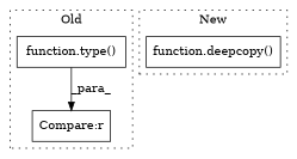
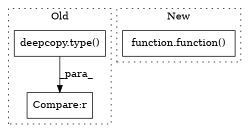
  digraph {
    node [a=75 shape=box]
-   n1 [l="5,1" label="function.type()" s="2042,2056"]
+   n1 [l="5,1" label="deepcopy.type()" s="2042,2056"]
    n2 [a=40 l=23 label="Compare:r" s=2042]
-   n3 [l="9,1" label="function.deepcopy()" s="2597,2615"]
+   n3 [l="9,1" label="function.function()" s="2597,2615"]
    subgraph cluster_1 {
      label=Old
      style=dotted
      n1
      n2
    }
    subgraph cluster_2 {
      label=New
      style=dotted
      n3
    }
    n1 -> n2 [label=_para_]
  }
